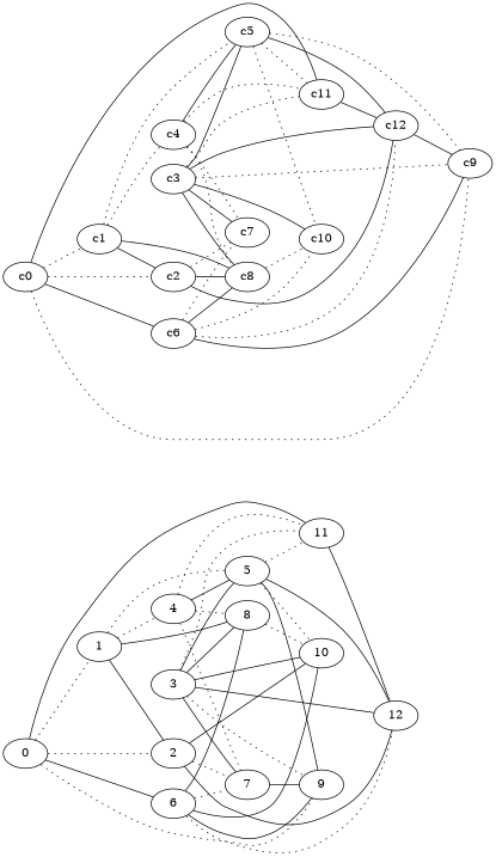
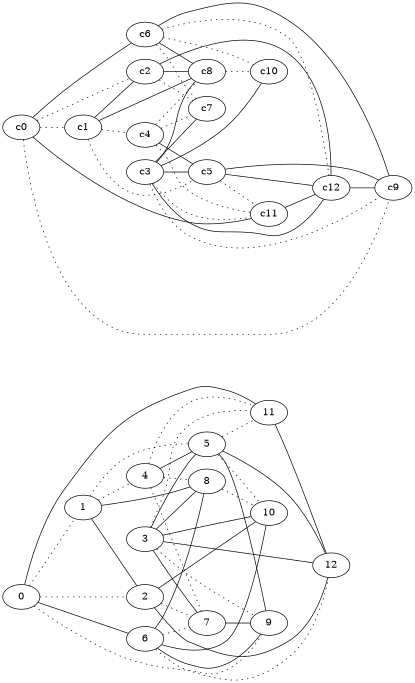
  graph {
    rankdir=LR
    n1 [label=0]
    n2 [label=1]
    n3 [label=2]
    n4 [label=6]
    n5 [label=9]
    n6 [label=11]
    n7 [label=4]
    n8 [label=5]
    n9 [label=8]
    n10 [label=7]
    n11 [label=10]
    n12 [label=12]
    n13 [label=3]
    c0
    c1
    c2
    c6
    c9
    c11
    c4
    c5
    c8
    c7
    c12
    c10
    c3
    n1 -- n2 [style=dotted]
    n1 -- n3 [style=dotted]
    n1 -- n4
    n1 -- n5 [style=dotted]
    n1 -- n6
    n2 -- n3
    n2 -- n7 [style=dotted]
    n2 -- n8 [style=dotted]
    n2 -- n9
    n3 -- n10 [style=dotted]
    n3 -- n11
    n3 -- n12
    n4 -- n5
    n4 -- n9
    n4 -- n10 [style=dotted]
    n4 -- n11
    n4 -- n12 [style=dotted]
    n6 -- n12
    n7 -- n6 [style=dotted]
    n7 -- n8
    n7 -- n9 [style=dotted]
    n7 -- n10 [style=dotted]
    n8 -- n5
    n8 -- n6 [style=dotted]
    n8 -- n11 [style=dotted]
    n8 -- n12
    n9 -- n11 [style=dotted]
    n10 -- n5
    n13 -- n5 [style=dotted]
    n13 -- n6 [style=dotted]
    n13 -- n8
    n13 -- n9
    n13 -- n10
    n13 -- n11
    n13 -- n12
    c0 -- c1 [style=dotted]
    c0 -- c2 [style=dotted]
    c0 -- c6
    c0 -- c9 [style=dotted]
    c0 -- c11
    c1 -- c2
    c1 -- c4 [style=dotted]
    c1 -- c5 [style=dotted]
    c1 -- c8
    c2 -- c8
    c2 -- c7 [style=dotted]
    c2 -- c12
    c6 -- c9
    c6 -- c8
    c6 -- c7 [style=dotted]
    c6 -- c12 [style=dotted]
    c6 -- c10 [style=dotted]
    c11 -- c12
    c4 -- c11 [style=dotted]
    c4 -- c5
    c4 -- c8 [style=dotted]
    c4 -- c7 [style=dotted]
-   c5 -- c9 [style=dotted]
+   c5 -- c9
    c5 -- c11 [style=dotted]
    c5 -- c12
-   c5 -- c10 [style=dotted]
    c8 -- c10 [style=dotted]
    c12 -- c9
    c3 -- c9 [style=dotted]
    c3 -- c11 [style=dotted]
    c3 -- c5
    c3 -- c8
    c3 -- c7
    c3 -- c12
    c3 -- c10
  }
